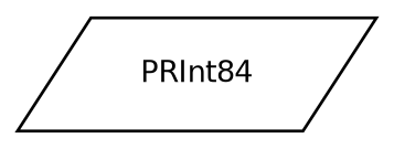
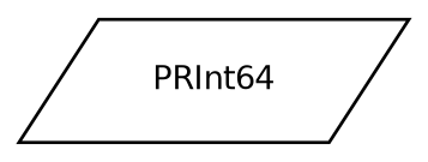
  digraph {
    rankdir=LR
-   n1 [color=black fillcolor=white fontname=Helvetica fontsize=10 height=0.2 label=PRInt84 shape=parallelogram style=filled width=0.4]
+   n1 [color=black fillcolor=white fontname=Helvetica fontsize=10 height=0.2 label=PRInt64 shape=parallelogram style=filled width=0.4]
  }
